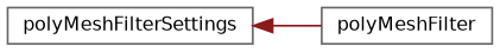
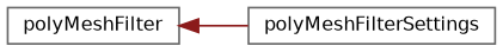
  digraph {
    rankdir=LR
    node [color=grey40 fillcolor=white fontname=Helvetica fontsize=10 shape=box style=filled]
    n1 [height=0.2 label=polyMeshFilterSettings width=0.4]
    n2 [height=0.2 label=polyMeshFilter width=0.4]
-   n1 -> n2 [color=firebrick4 dir=back fontname=Helvetica fontsize=10 labelfontname=Helvetica labelfontsize=10 style=solid]
+   n2 -> n1 [color=firebrick4 dir=back fontname=Helvetica fontsize=10 labelfontname=Helvetica labelfontsize=10 style=solid]
  }
